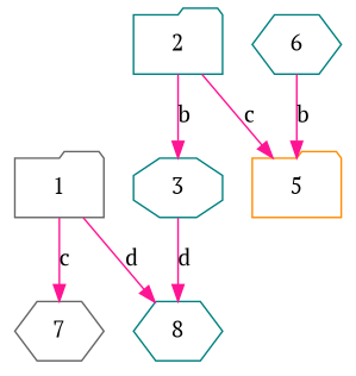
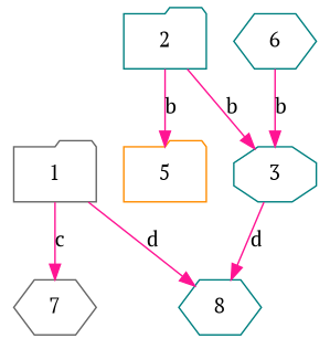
  strict digraph {
    fontname="PT Serif"
    node [color=teal fontname="PT Serif" shape=folder]
    edge [color=deeppink fontname="PT Serif"]
    1 [color=gray40]
    7 [color=gray40 shape=hexagon]
    8 [shape=hexagon]
    3 [shape=octagon]
    2
    n6 [color=darkorange label=5]
    6 [shape=hexagon]
    1 -> 7 [label=c]
    1 -> 8 [label=d]
    3 -> 8 [label=d]
    2 -> 3 [label=b]
-   2 -> n6 [label=c]
-   6 -> n6 [label=b]
+   2 -> n6 [label=b]
+   6 -> 3 [label=b]
  }
